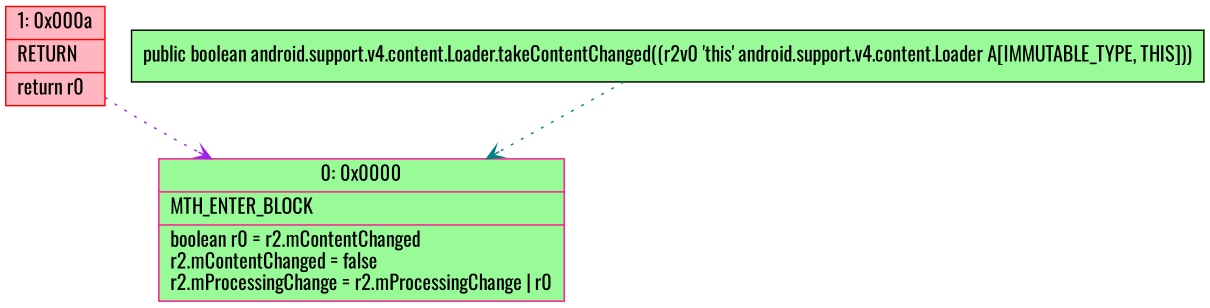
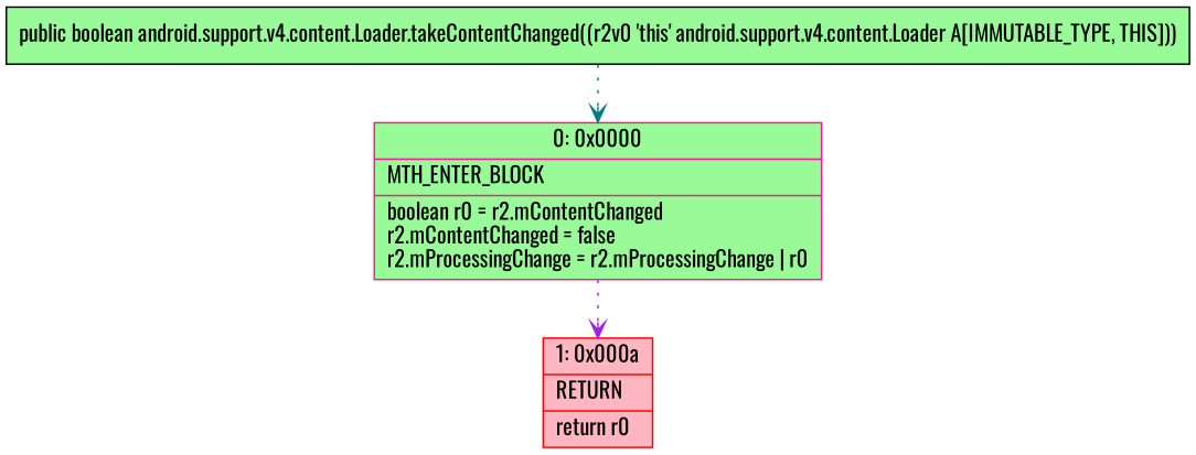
  digraph {
    fontname=Oswald
    node [shape=record style=filled fillcolor=palegreen fontname=Oswald]
    edge [style=dotted arrowhead=vee fontname=Oswald]
    n1 [label="{0\:\ 0x0000|MTH_ENTER_BLOCK\l|boolean r0 = r2.mContentChanged\lr2.mContentChanged = false\lr2.mProcessingChange = r2.mProcessingChange \| r0\l}" color=deeppink]
    n2 [label="{1\:\ 0x000a|RETURN\l|return r0\l}" fillcolor=lightpink color=red]
    n3 [label="{public boolean android.support.v4.content.Loader.takeContentChanged((r2v0 'this' android.support.v4.content.Loader A[IMMUTABLE_TYPE, THIS])) }" color=black]
-   n2 -> n1 [color=purple]
+   n1 -> n2 [color=purple]
    n3 -> n1 [color=teal]
  }
